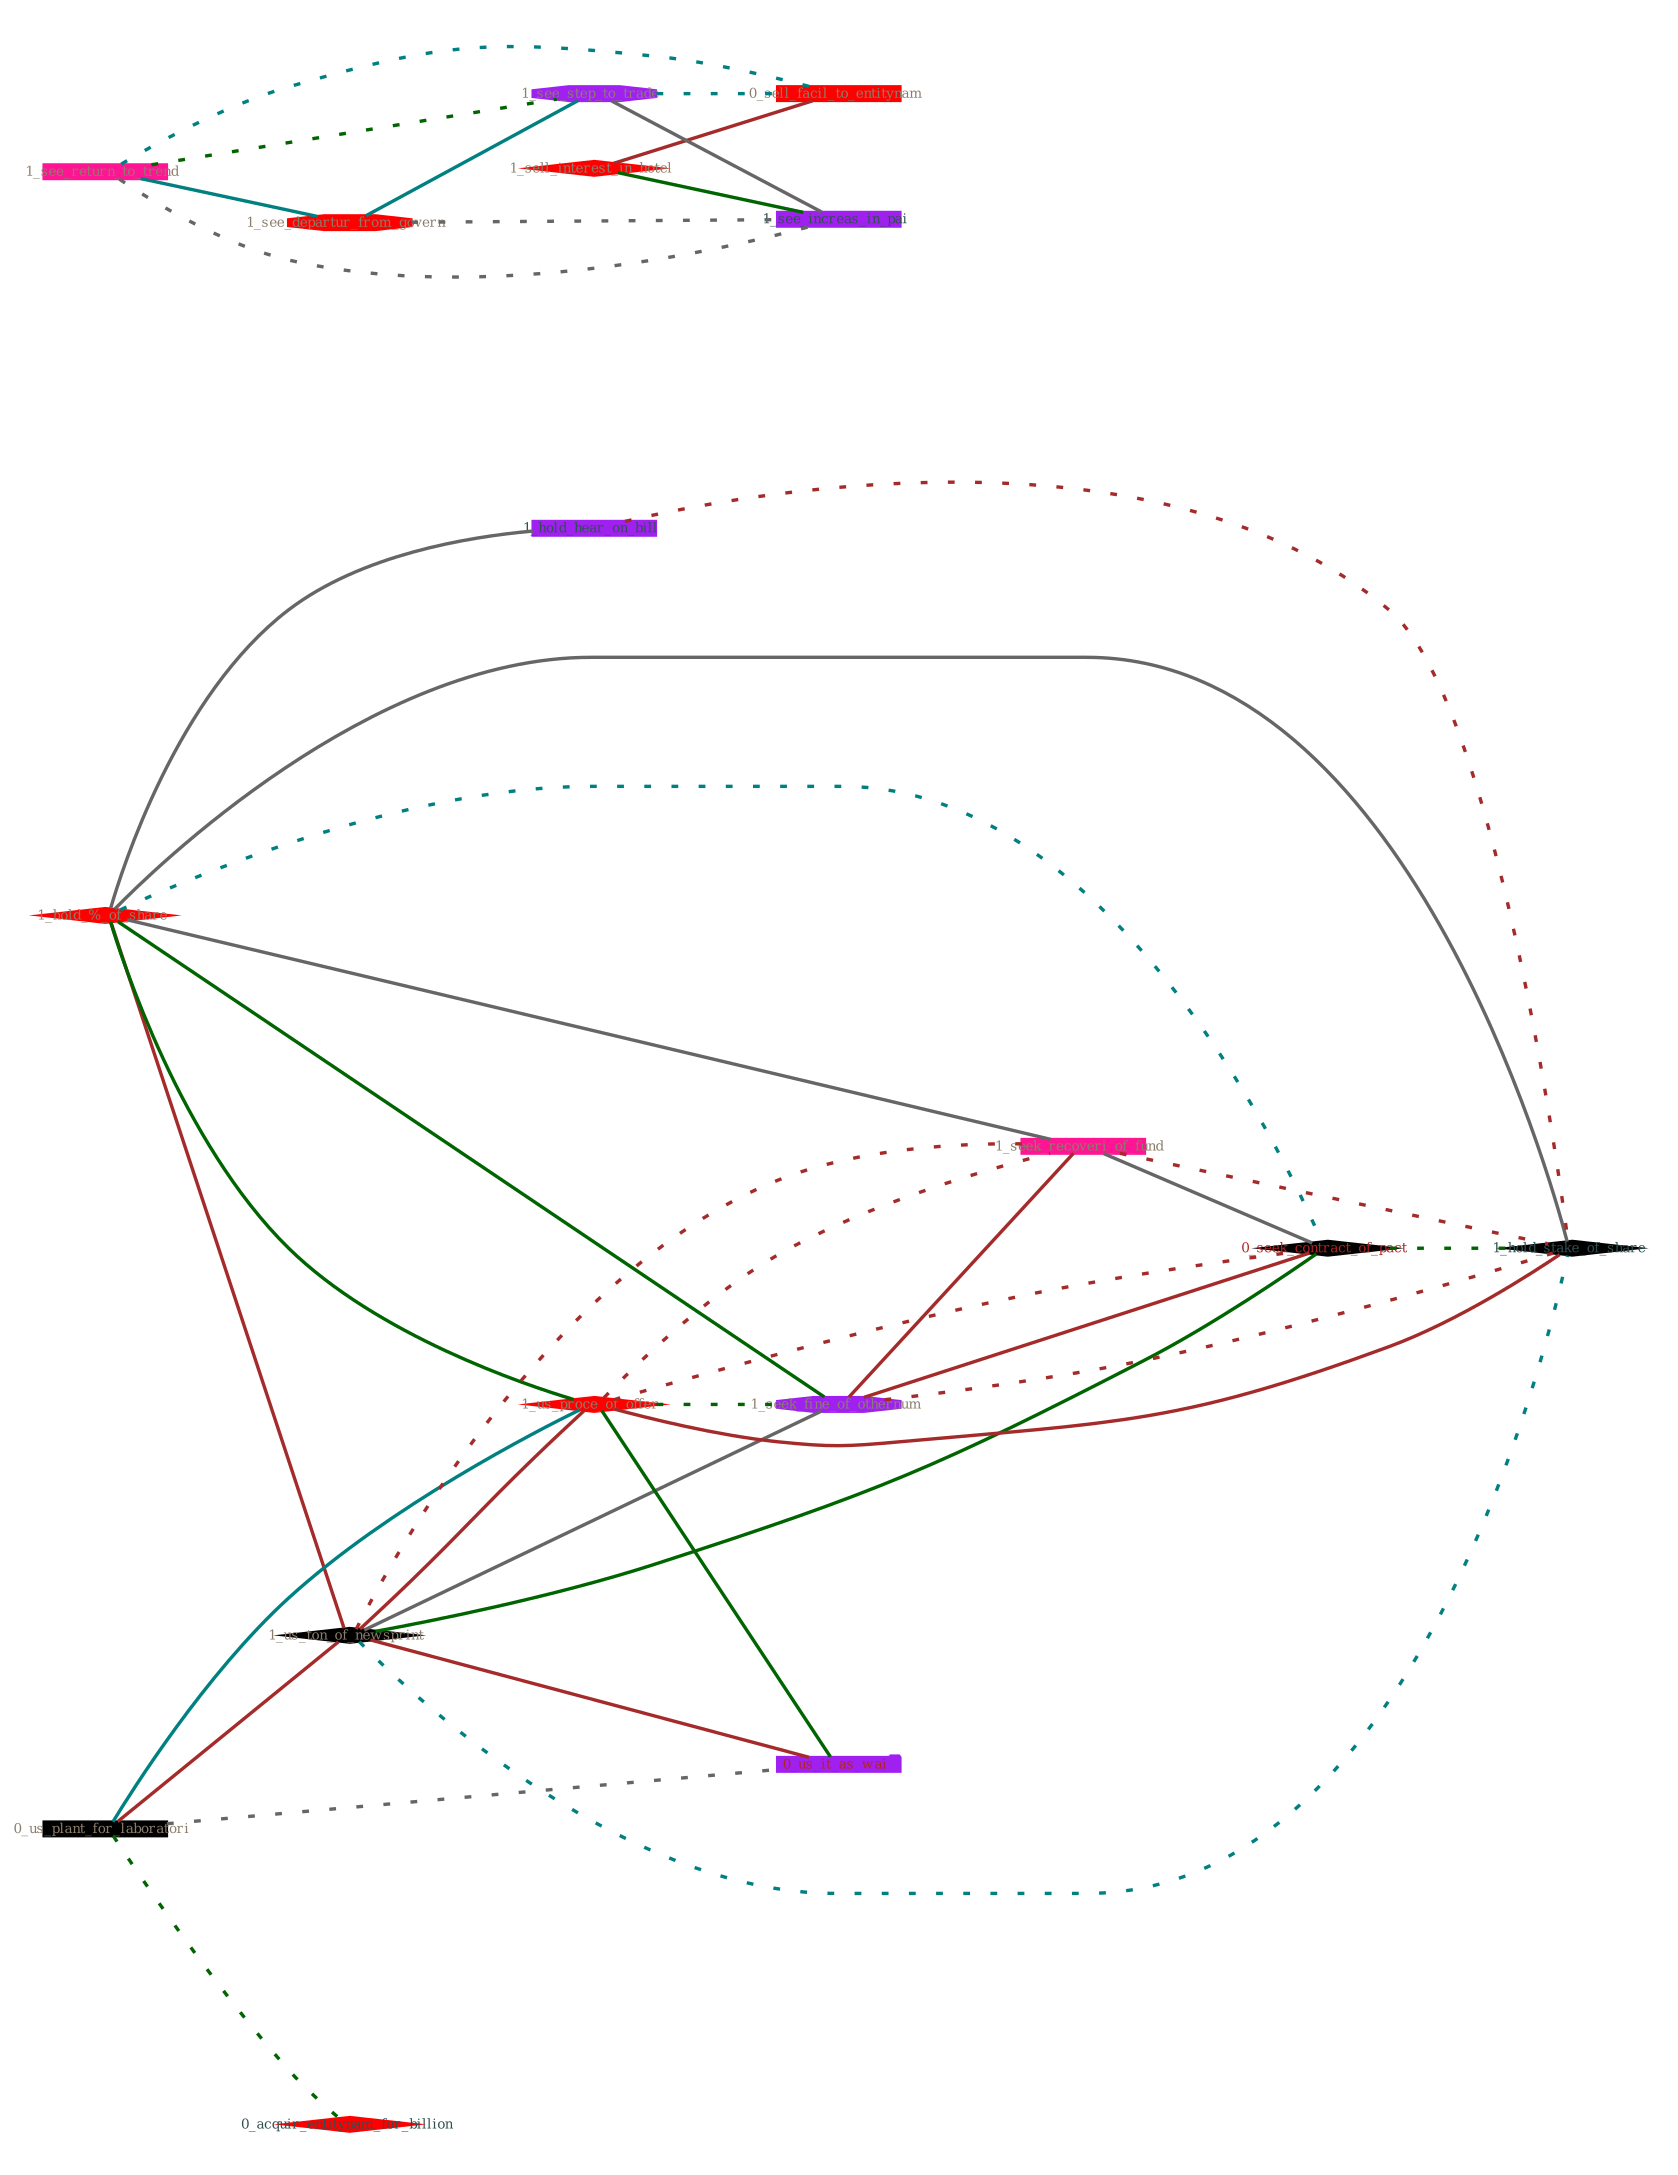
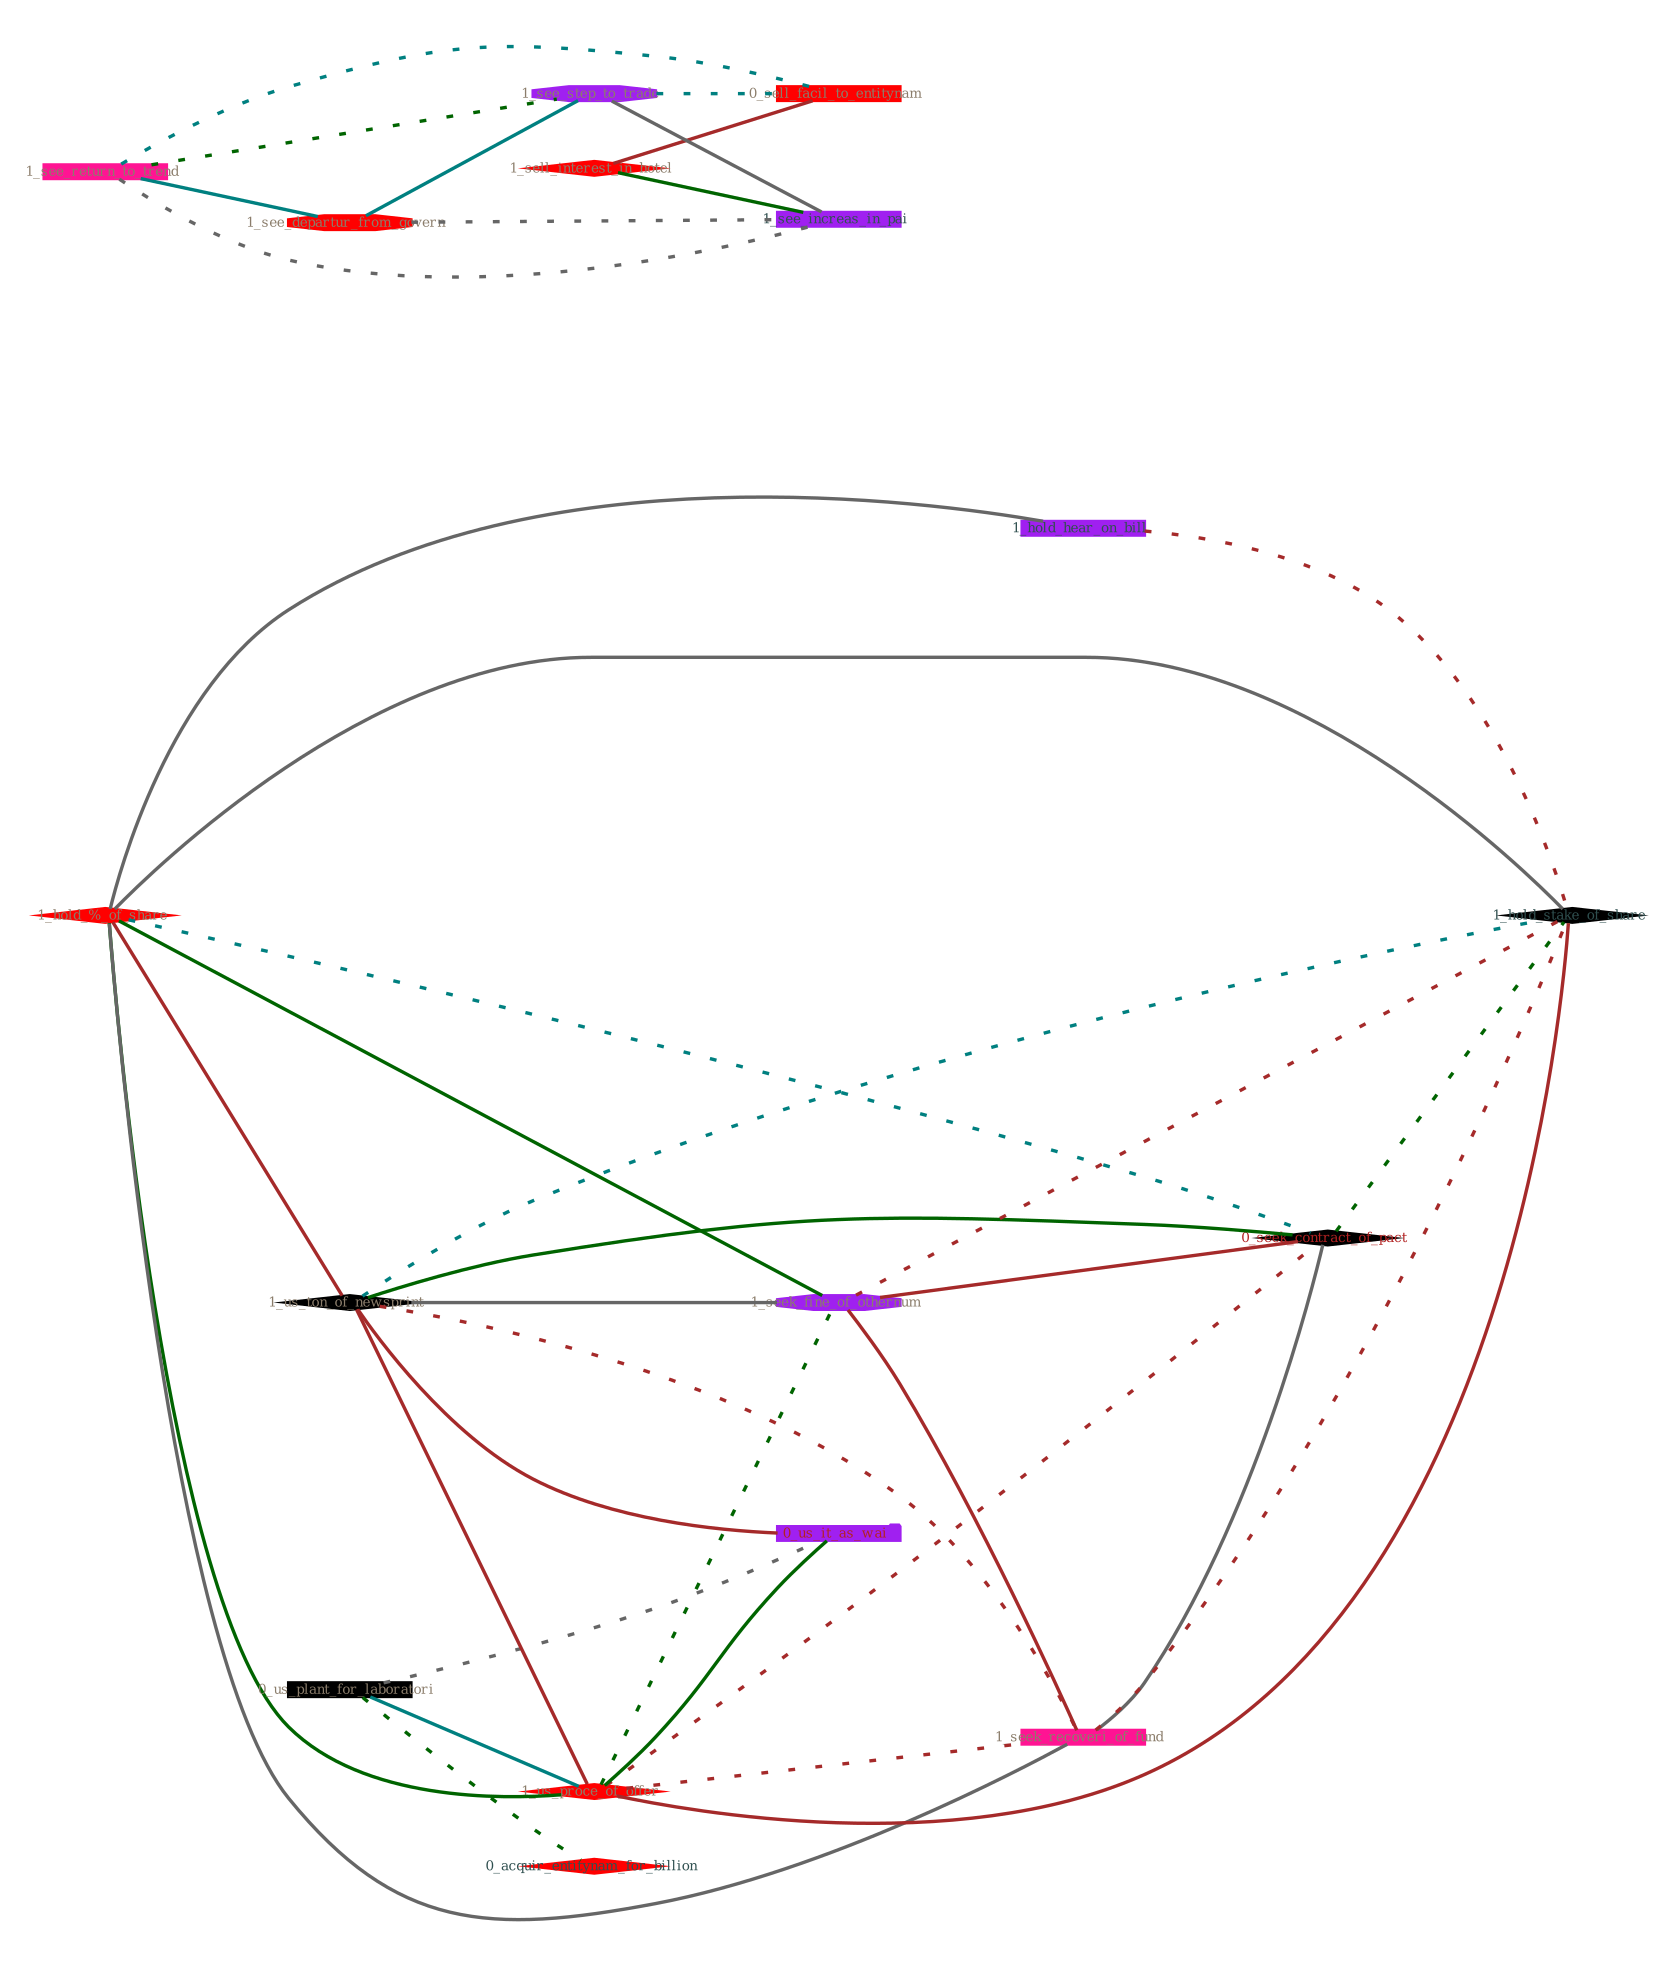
  graph {
    rankdir=LR
    node [color=red fixedsize=true fontcolor="#8b7d6b" fontsize=4 shape=diamond style=filled]
    edge [color=brown w=1 style=solid]
    "1_hold_%_of_share " [height=.06 width=.5]
    "0_us_plant_for_laboratori " [color=black height=.06 shape=box width=.5]
    "1_us_ton_of_newsprint " [color=black height=.06 width=.5]
    "1_sell_interest_in_hotel " [height=.06 width=.5]
    "1_us_proce_of_offer " [height=.06 width=.5]
    "1_see_return_to_trend " [color=deeppink height=.06 shape=box width=.5]
    "1_seek_fine_of_othernum " [color=purple height=.06 shape=octagon width=.5]
    "1_see_departur_from_govern " [height=.06 shape=octagon width=.5]
    "1_see_step_to_trade " [color=purple height=.06 shape=octagon width=.5]
    "0_sell_facil_to_entitynam " [height=.06 shape=box width=.5]
    "1_seek_recoveri_of_fund " [color=deeppink height=.06 shape=box width=.5]
    "0_seek_contract_of_pact " [color=black fontcolor="#b22222" height=.06 width=.5]
    "0_us_it_as_wai " [color=purple fontcolor="#b22222" height=.06 shape=folder width=.5]
    "1_hold_hear_on_bill " [color=purple fontcolor="#2f4f4f" height=.06 shape=box width=.5]
    "1_hold_stake_of_share " [color=black fontcolor="#2f4f4f" height=.06 width=.5]
    "0_acquir_entitynam_for_billion " [fontcolor="#2f4f4f" height=.06 width=.5]
    "1_see_increas_in_pai " [color=purple fontcolor="#2f4f4f" height=.06 shape=box width=.5]
    subgraph sub_1 {
      "1_hold_%_of_share "
      "0_us_plant_for_laboratori "
      "1_us_ton_of_newsprint "
      "1_sell_interest_in_hotel "
      "1_us_proce_of_offer "
      "1_see_return_to_trend "
      "1_seek_fine_of_othernum "
      "1_see_departur_from_govern "
      "1_see_step_to_trade "
      "0_sell_facil_to_entitynam "
      "1_seek_recoveri_of_fund "
    }
    subgraph sub_2 {
      "0_seek_contract_of_pact "
      "0_us_it_as_wai "
    }
    "1_hold_%_of_share " -- "1_us_ton_of_newsprint "
    "1_hold_%_of_share " -- "1_us_proce_of_offer " [color=darkgreen]
    "1_hold_%_of_share " -- "1_seek_fine_of_othernum " [color=darkgreen]
    "1_hold_%_of_share " -- "1_seek_recoveri_of_fund " [color=gray40]
    "1_hold_%_of_share " -- "0_seek_contract_of_pact " [color=teal style=dotted]
    "1_hold_%_of_share " -- "1_hold_hear_on_bill " [color=gray40]
    "1_hold_%_of_share " -- "1_hold_stake_of_share " [color=gray40 w=3]
-   "0_us_plant_for_laboratori " -- "1_us_ton_of_newsprint "
    "0_us_plant_for_laboratori " -- "1_us_proce_of_offer " [color=teal]
    "0_us_plant_for_laboratori " -- "0_us_it_as_wai " [color=gray40 style=dotted]
    "0_us_plant_for_laboratori " -- "0_acquir_entitynam_for_billion " [color=darkgreen style=dotted]
    "1_us_ton_of_newsprint " -- "1_us_proce_of_offer " [w=2]
    "1_us_ton_of_newsprint " -- "1_seek_fine_of_othernum " [color=gray40]
    "1_us_ton_of_newsprint " -- "1_seek_recoveri_of_fund " [style=dotted]
    "1_us_ton_of_newsprint " -- "0_seek_contract_of_pact " [color=darkgreen]
    "1_us_ton_of_newsprint " -- "0_us_it_as_wai "
    "1_us_ton_of_newsprint " -- "1_hold_stake_of_share " [color=teal style=dotted]
    "1_sell_interest_in_hotel " -- "0_sell_facil_to_entitynam "
    "1_sell_interest_in_hotel " -- "1_see_increas_in_pai " [color=darkgreen]
    "1_us_proce_of_offer " -- "1_seek_fine_of_othernum " [color=darkgreen style=dotted]
    "1_us_proce_of_offer " -- "1_seek_recoveri_of_fund " [style=dotted]
    "1_us_proce_of_offer " -- "0_seek_contract_of_pact " [style=dotted]
    "1_us_proce_of_offer " -- "0_us_it_as_wai " [color=darkgreen]
    "1_us_proce_of_offer " -- "1_hold_stake_of_share "
    "1_see_return_to_trend " -- "1_see_departur_from_govern " [color=teal]
    "1_see_return_to_trend " -- "1_see_step_to_trade " [color=darkgreen w=2 style=dotted]
    "1_see_return_to_trend " -- "0_sell_facil_to_entitynam " [color=teal style=dotted]
    "1_see_return_to_trend " -- "1_see_increas_in_pai " [color=gray40 style=dotted]
    "1_seek_fine_of_othernum " -- "1_seek_recoveri_of_fund " [w=2]
    "1_seek_fine_of_othernum " -- "0_seek_contract_of_pact " [w=2]
    "1_seek_fine_of_othernum " -- "1_hold_stake_of_share " [style=dotted]
    "1_see_departur_from_govern " -- "1_see_step_to_trade " [color=teal]
    "1_see_departur_from_govern " -- "1_see_increas_in_pai " [color=gray40 style=dotted]
    "1_see_step_to_trade " -- "0_sell_facil_to_entitynam " [color=teal style=dotted]
    "1_see_step_to_trade " -- "1_see_increas_in_pai " [color=gray40]
    "1_seek_recoveri_of_fund " -- "0_seek_contract_of_pact " [color=gray40 w=2]
    "1_seek_recoveri_of_fund " -- "1_hold_stake_of_share " [style=dotted]
    "0_seek_contract_of_pact " -- "1_hold_stake_of_share " [color=darkgreen style=dotted]
    "1_hold_hear_on_bill " -- "1_hold_stake_of_share " [style=dotted]
  }
